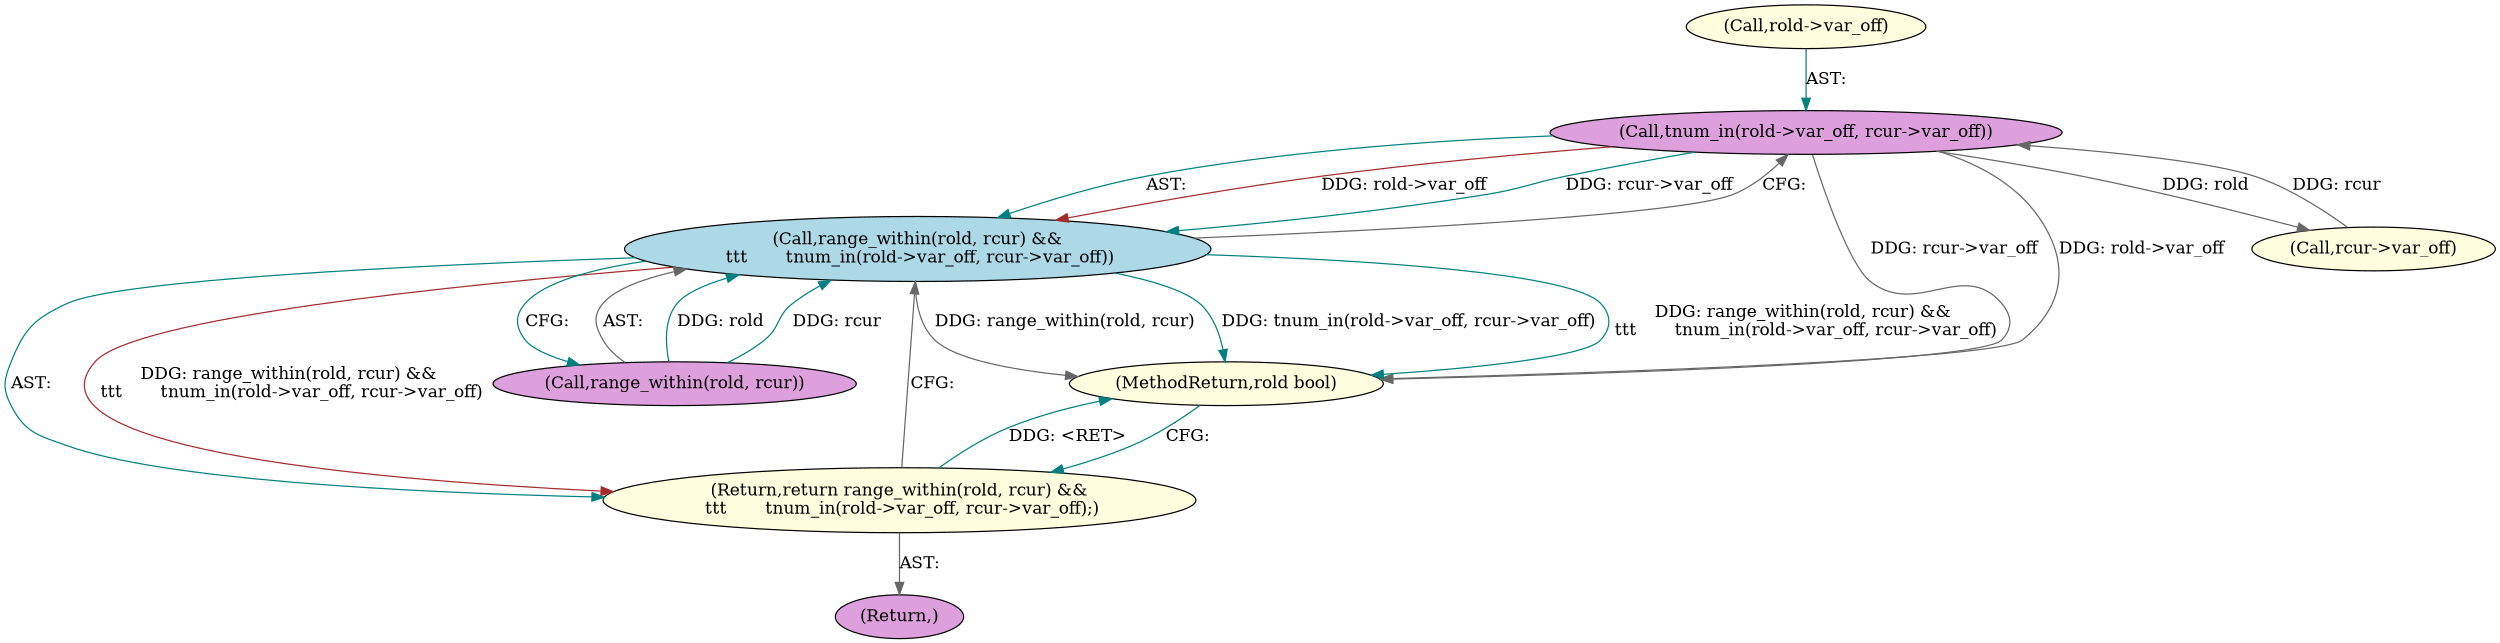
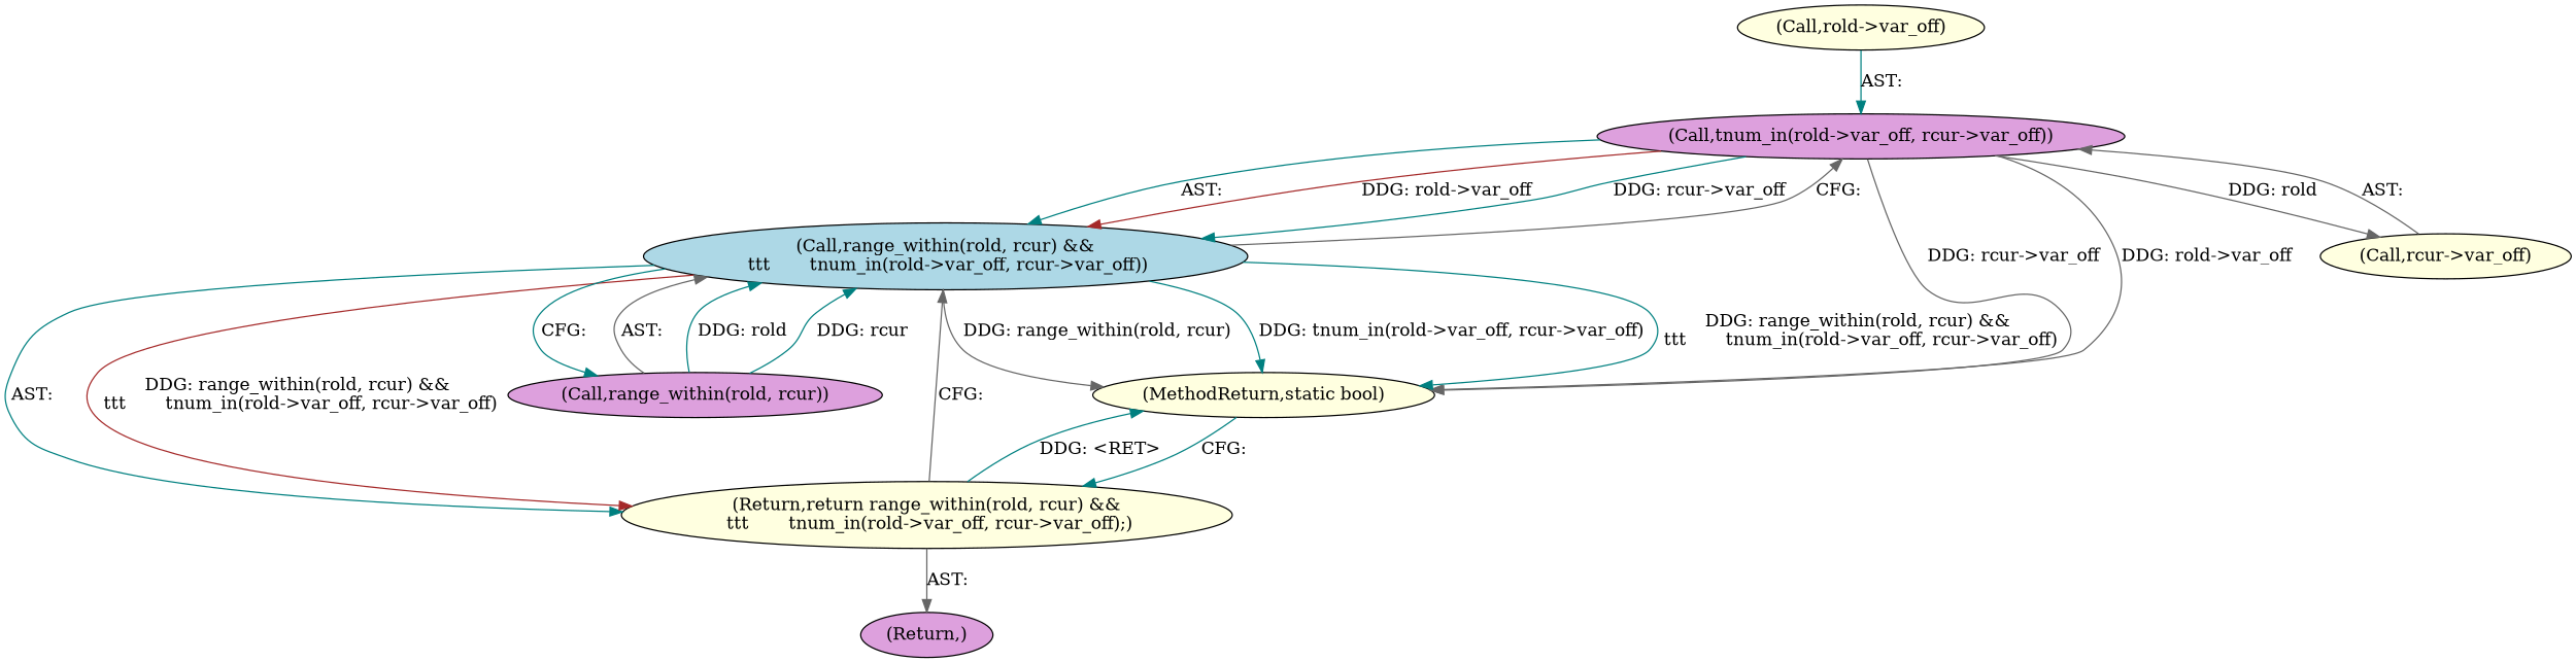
  digraph {
    node [fillcolor=lightyellow style=filled]
    edge [color=teal]
    n1 [fillcolor=plum label="(Call,tnum_in(rold->var_off, rcur->var_off))"]
    n2 [fillcolor=lightblue label="(Call,range_within(rold, rcur) &&\n \t\t\t       tnum_in(rold->var_off, rcur->var_off))"]
-   n3 [label="(MethodReturn,rold bool)"]
+   n3 [label="(MethodReturn,static bool)"]
    n4 [label="(Call,rcur->var_off)"]
    n5 [label="(Return,return range_within(rold, rcur) &&\n \t\t\t       tnum_in(rold->var_off, rcur->var_off);)"]
    n6 [fillcolor=plum label="(Call,range_within(rold, rcur))"]
    n7 [fillcolor=plum label="(Return,)"]
    n8 [label="(Call,rold->var_off)"]
    n1 -> n2 [label="AST: "]
    n1 -> n2 [color=brown label="DDG: rold->var_off"]
    n1 -> n2 [label="DDG: rcur->var_off"]
    n1 -> n3 [color=gray40 label="DDG: rcur->var_off"]
    n1 -> n3 [color=gray40 label="DDG: rold->var_off"]
    n1 -> n4 [color=gray40 label="DDG: rold"]
    n2 -> n1 [color=gray40 label="CFG: "]
    n2 -> n3 [label="DDG: tnum_in(rold->var_off, rcur->var_off)"]
    n2 -> n3 [label="DDG: range_within(rold, rcur) &&\n \t\t\t       tnum_in(rold->var_off, rcur->var_off)"]
    n2 -> n3 [color=gray40 label="DDG: range_within(rold, rcur)"]
    n2 -> n5 [label="AST: "]
    n2 -> n5 [color=brown label="DDG: range_within(rold, rcur) &&\n \t\t\t       tnum_in(rold->var_off, rcur->var_off)"]
    n2 -> n6 [label="CFG: "]
    n3 -> n5 [label="CFG: "]
-   n4 -> n1 [color=gray40 label="DDG: rcur"]
+   n4 -> n1 [color=gray40 label="AST: "]
    n5 -> n2 [color=gray40 label="CFG: "]
    n5 -> n3 [label="DDG: <RET>"]
    n5 -> n7 [color=gray40 label="AST: "]
    n6 -> n2 [color=gray40 label="AST: "]
    n6 -> n2 [label="DDG: rold"]
    n6 -> n2 [label="DDG: rcur"]
    n8 -> n1 [label="AST: "]
  }
